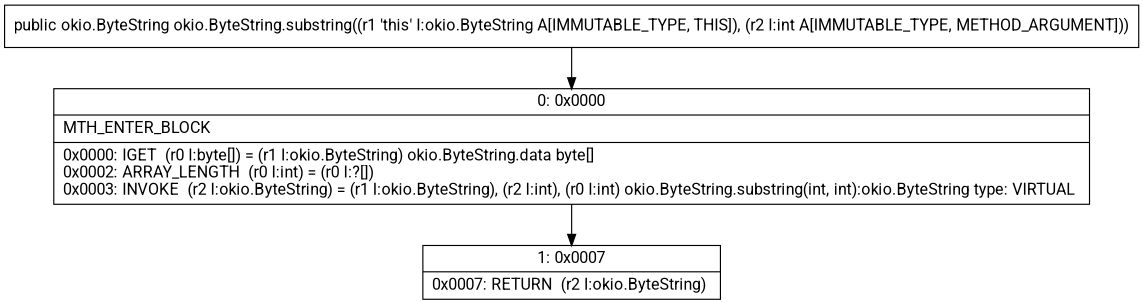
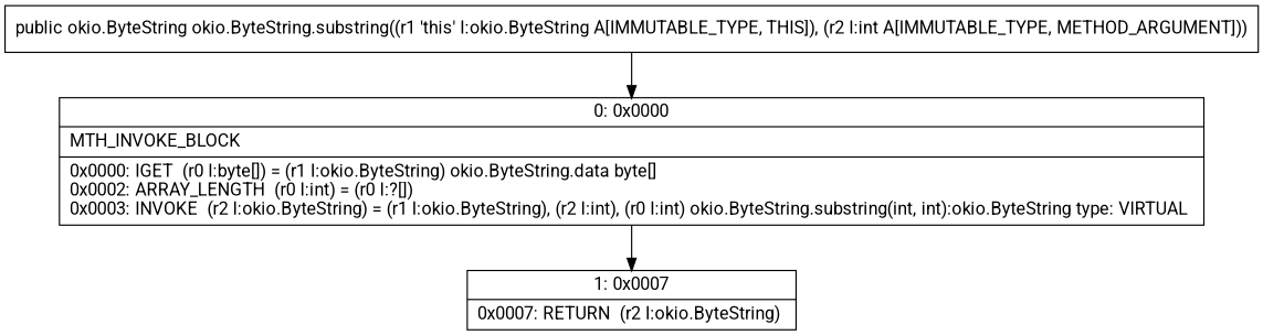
  digraph {
    fontname=Roboto
    node [shape=record fontname=Roboto]
    edge [fontname=Roboto]
-   n1 [label="{0\:\ 0x0000|MTH_ENTER_BLOCK\l|0x0000: IGET  (r0 I:byte[]) = (r1 I:okio.ByteString) okio.ByteString.data byte[] \l0x0002: ARRAY_LENGTH  (r0 I:int) = (r0 I:?[]) \l0x0003: INVOKE  (r2 I:okio.ByteString) = (r1 I:okio.ByteString), (r2 I:int), (r0 I:int) okio.ByteString.substring(int, int):okio.ByteString type: VIRTUAL \l}"]
+   n1 [label="{0\:\ 0x0000|MTH_INVOKE_BLOCK\l|0x0000: IGET  (r0 I:byte[]) = (r1 I:okio.ByteString) okio.ByteString.data byte[] \l0x0002: ARRAY_LENGTH  (r0 I:int) = (r0 I:?[]) \l0x0003: INVOKE  (r2 I:okio.ByteString) = (r1 I:okio.ByteString), (r2 I:int), (r0 I:int) okio.ByteString.substring(int, int):okio.ByteString type: VIRTUAL \l}"]
    n2 [label="{1\:\ 0x0007|0x0007: RETURN  (r2 I:okio.ByteString) \l}"]
    n3 [label="{public okio.ByteString okio.ByteString.substring((r1 'this' I:okio.ByteString A[IMMUTABLE_TYPE, THIS]), (r2 I:int A[IMMUTABLE_TYPE, METHOD_ARGUMENT])) }"]
    n1 -> n2
    n3 -> n1
  }
